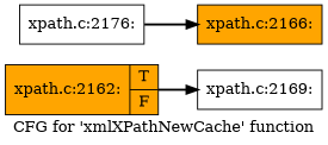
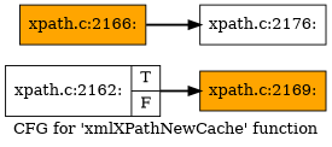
  digraph {
    label="CFG for 'xmlXPathNewCache' function"
    rankdir=LR
    node [fillcolor=orange shape=record style=filled]
    edge [style=bold]
-   n1 [label="{xpath.c:2162:|{<s0>T|<s1>F}}"]
-   n2 [fillcolor=white label="{xpath.c:2169:}"]
+   n1 [fillcolor=white label="{xpath.c:2162:|{<s0>T|<s1>F}}"]
+   n2 [label="{xpath.c:2169:}"]
    n3 [label="{xpath.c:2166:}"]
    n4 [fillcolor=white label="{xpath.c:2176:}"]
    n1 -> n2
-   n4 -> n3
+   n3 -> n4
  }
